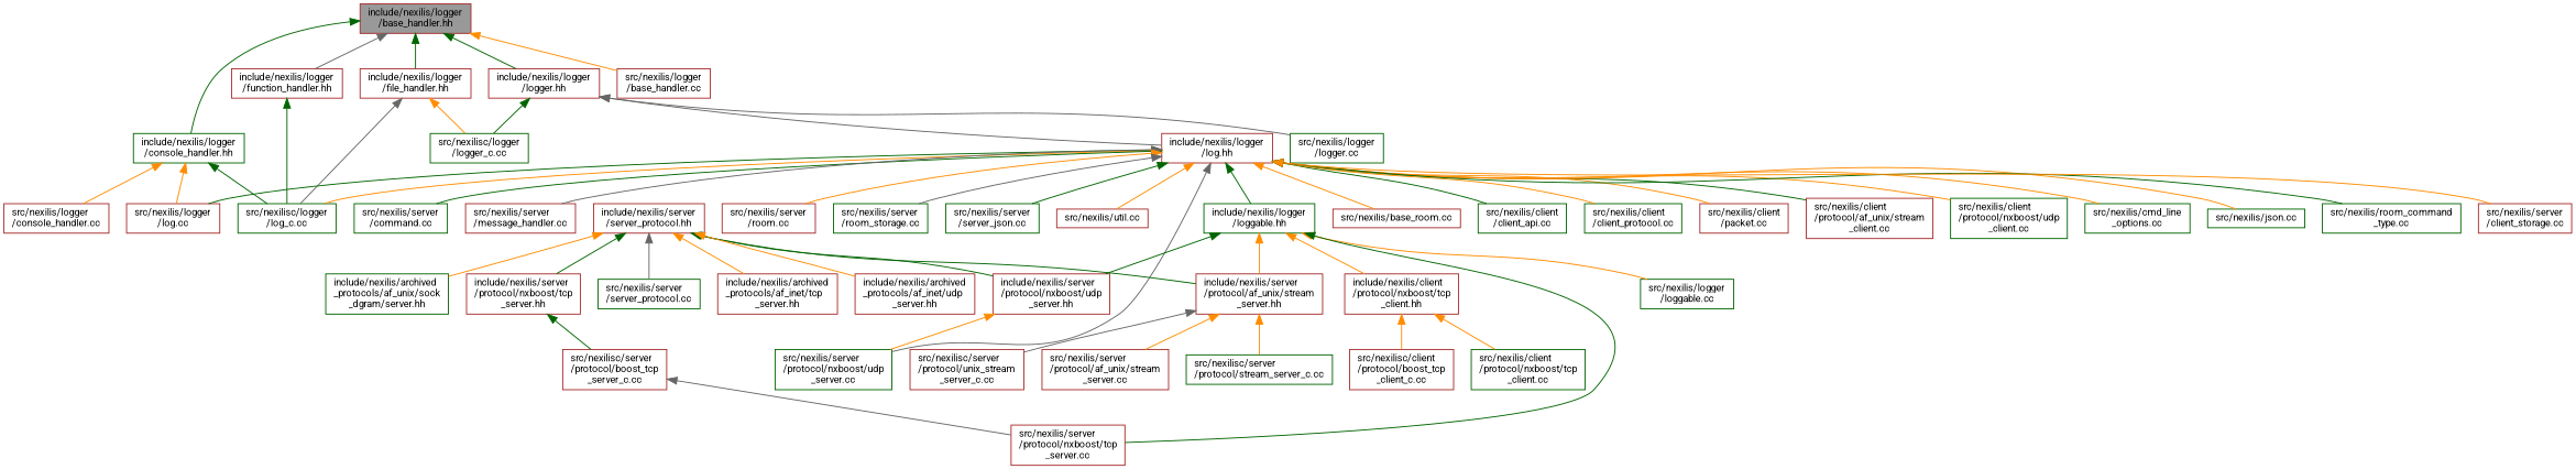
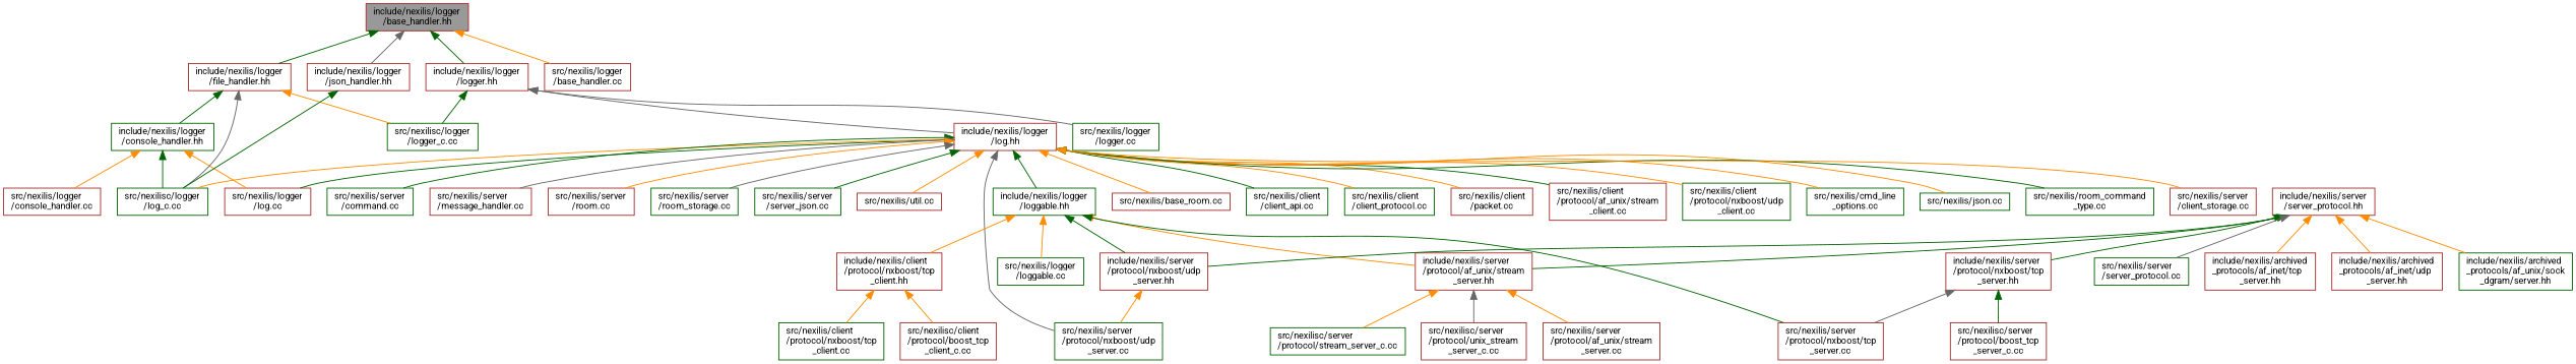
  digraph {
    fontname=Roboto
    node [color=brown fillcolor=white fontname=Roboto fontsize=10 shape=box style=filled]
    edge [color=darkorange dir=back fontname=Roboto fontsize=10 labelfontname=Helvetica labelfontsize=10 style=solid]
    n1 [fillcolor=grey60 fontcolor=black height=0.2 label="include/nexilis/logger\l/base_handler.hh" width=0.4]
    n2 [color=darkgreen height=0.2 label="include/nexilis/logger\l/console_handler.hh" width=0.4]
    n3 [height=0.2 label="include/nexilis/logger\l/file_handler.hh" width=0.4]
-   n4 [height=0.2 label="include/nexilis/logger\l/function_handler.hh" width=0.4]
+   n4 [height=0.2 label="include/nexilis/logger\l/json_handler.hh" width=0.4]
    n5 [height=0.2 label="include/nexilis/logger\l/logger.hh" width=0.4]
    n6 [height=0.2 label="src/nexilis/logger\l/base_handler.cc" width=0.4]
    n7 [height=0.2 label="src/nexilis/logger\l/console_handler.cc" width=0.4]
    n8 [height=0.2 label="src/nexilis/logger\l/log.cc" width=0.4]
    n9 [color=darkgreen height=0.2 label="src/nexilisc/logger\l/log_c.cc" width=0.4]
    n10 [color=darkgreen height=0.2 label="src/nexilisc/logger\l/logger_c.cc" width=0.4]
    n11 [height=0.2 label="include/nexilis/logger\l/log.hh" width=0.4]
    n12 [color=darkgreen height=0.2 label="src/nexilis/logger\l/logger.cc" width=0.4]
    n13 [color=darkgreen height=0.2 label="include/nexilis/logger\l/loggable.hh" width=0.4]
    n14 [color=darkgreen height=0.2 label="src/nexilis/server\l/protocol/nxboost/udp\l_server.cc" width=0.4]
    n15 [height=0.2 label="src/nexilis/base_room.cc" width=0.4]
    n16 [color=darkgreen height=0.2 label="src/nexilis/client\l/client_api.cc" width=0.4]
    n17 [color=darkgreen height=0.2 label="src/nexilis/client\l/client_protocol.cc" width=0.4]
    n18 [height=0.2 label="src/nexilis/client\l/packet.cc" width=0.4]
    n19 [height=0.2 label="src/nexilis/client\l/protocol/af_unix/stream\l_client.cc" width=0.4]
    n20 [color=darkgreen height=0.2 label="src/nexilis/client\l/protocol/nxboost/udp\l_client.cc" width=0.4]
    n21 [color=darkgreen height=0.2 label="src/nexilis/cmd_line\l_options.cc" width=0.4]
    n22 [color=darkgreen height=0.2 label="src/nexilis/json.cc" width=0.4]
    n23 [color=darkgreen height=0.2 label="src/nexilis/room_command\l_type.cc" width=0.4]
    n24 [height=0.2 label="src/nexilis/server\l/client_storage.cc" width=0.4]
    n25 [color=darkgreen height=0.2 label="src/nexilis/server\l/command.cc" width=0.4]
    n26 [height=0.2 label="src/nexilis/server\l/message_handler.cc" width=0.4]
    n27 [height=0.2 label="src/nexilis/server\l/room.cc" width=0.4]
    n28 [color=darkgreen height=0.2 label="src/nexilis/server\l/room_storage.cc" width=0.4]
    n29 [color=darkgreen height=0.2 label="src/nexilis/server\l/server_json.cc" width=0.4]
    n30 [height=0.2 label="src/nexilis/util.cc" width=0.4]
    n31 [height=0.2 label="include/nexilis/client\l/protocol/nxboost/tcp\l_client.hh" width=0.4]
    n32 [height=0.2 label="include/nexilis/server\l/protocol/af_unix/stream\l_server.hh" width=0.4]
    n33 [height=0.2 label="include/nexilis/server\l/protocol/nxboost/udp\l_server.hh" width=0.4]
    n34 [color=darkgreen height=0.2 label="src/nexilis/logger\l/loggable.cc" width=0.4]
    n35 [height=0.2 label="src/nexilis/server\l/protocol/nxboost/tcp\l_server.cc" width=0.4]
    n36 [height=0.2 label="include/nexilis/server\l/server_protocol.hh" width=0.4]
    n37 [height=0.2 label="include/nexilis/archived\l_protocols/af_inet/tcp\l_server.hh" width=0.4]
    n38 [height=0.2 label="include/nexilis/archived\l_protocols/af_inet/udp\l_server.hh" width=0.4]
    n39 [color=darkgreen height=0.2 label="include/nexilis/archived\l_protocols/af_unix/sock\l_dgram/server.hh" width=0.4]
    n40 [height=0.2 label="include/nexilis/server\l/protocol/nxboost/tcp\l_server.hh" width=0.4]
    n41 [color=darkgreen height=0.2 label="src/nexilis/server\l/server_protocol.cc" width=0.4]
    n42 [color=darkgreen height=0.2 label="src/nexilis/client\l/protocol/nxboost/tcp\l_client.cc" width=0.4]
    n43 [height=0.2 label="src/nexilisc/client\l/protocol/boost_tcp\l_client_c.cc" width=0.4]
    n44 [height=0.2 label="src/nexilis/server\l/protocol/af_unix/stream\l_server.cc" width=0.4]
    n45 [color=darkgreen height=0.2 label="src/nexilisc/server\l/protocol/stream_server_c.cc" width=0.4]
    n46 [height=0.2 label="src/nexilisc/server\l/protocol/unix_stream\l_server_c.cc" width=0.4]
    n47 [height=0.2 label="src/nexilisc/server\l/protocol/boost_tcp\l_server_c.cc" width=0.4]
-   n1 -> n2 [color=darkgreen]
+   n3 -> n2 [color=darkgreen]
    n1 -> n3 [color=darkgreen]
    n1 -> n4 [color=gray40]
    n1 -> n5 [color=darkgreen]
    n1 -> n6
    n2 -> n7
    n2 -> n8
    n2 -> n9 [color=darkgreen]
    n3 -> n9 [color=gray40]
    n3 -> n10
    n4 -> n9 [color=darkgreen]
    n5 -> n10 [color=darkgreen]
    n5 -> n11 [color=gray40]
    n5 -> n12 [color=gray40]
    n11 -> n8 [color=darkgreen]
    n11 -> n9
    n11 -> n13 [color=darkgreen]
    n11 -> n14 [color=gray40]
    n11 -> n15
    n11 -> n16 [color=darkgreen]
    n11 -> n17
    n11 -> n18
    n11 -> n19 [color=darkgreen]
    n11 -> n20
    n11 -> n21
    n11 -> n22
    n11 -> n23 [color=darkgreen]
    n11 -> n24
    n11 -> n25 [color=darkgreen]
    n11 -> n26 [color=gray40]
    n11 -> n27
    n11 -> n28 [color=gray40]
    n11 -> n29 [color=darkgreen]
    n11 -> n30
    n13 -> n31
    n13 -> n32
    n13 -> n33 [color=darkgreen]
    n13 -> n34
    n13 -> n35 [color=darkgreen]
    n31 -> n42
    n31 -> n43
    n32 -> n44
    n32 -> n45
    n32 -> n46 [color=gray40]
    n33 -> n14
    n36 -> n32 [color=darkgreen]
    n36 -> n33 [color=darkgreen]
    n36 -> n37
    n36 -> n38
    n36 -> n39
    n36 -> n40 [color=darkgreen]
    n36 -> n41 [color=gray40]
-   n47 -> n35 [color=gray40]
+   n40 -> n35 [color=gray40]
    n40 -> n47 [color=darkgreen]
  }
